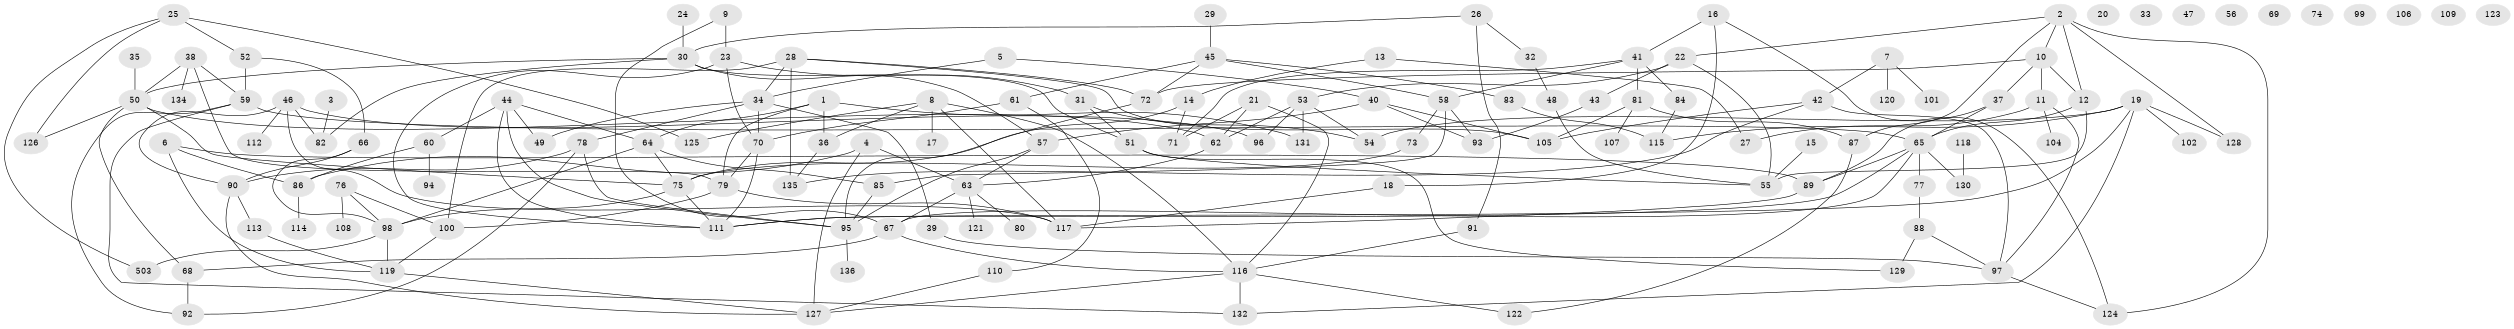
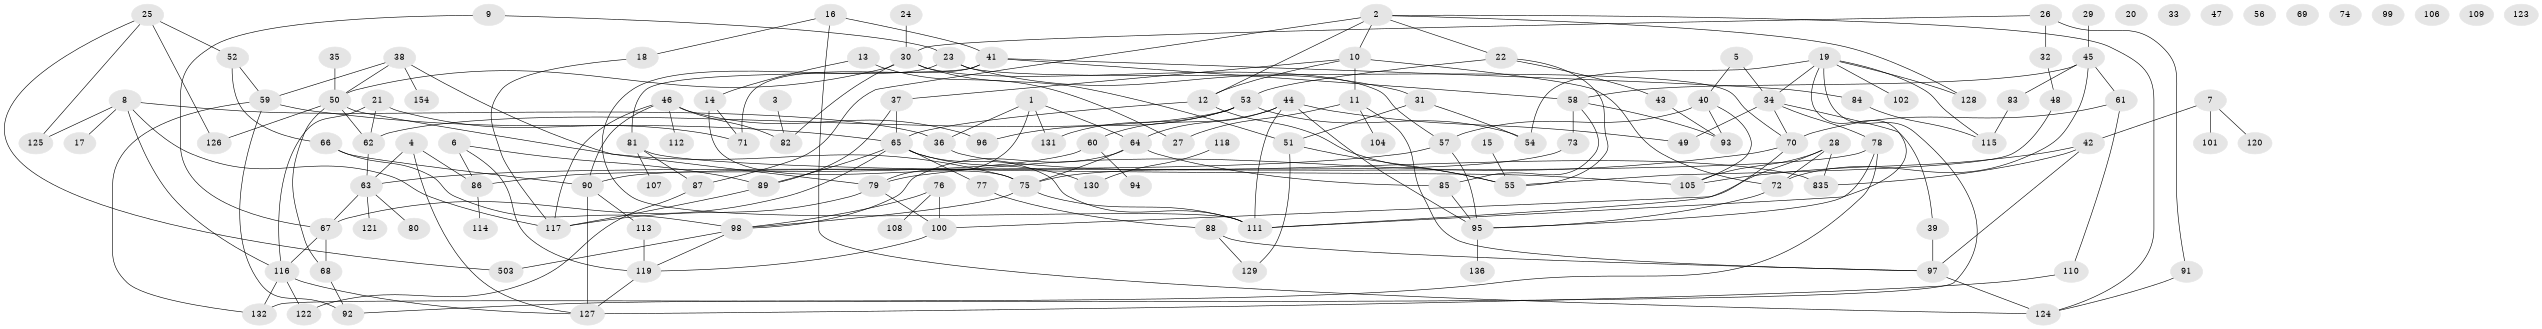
  graph {
    node [color=gray90 style=filled]
    1
    36
    64
    79
    131
-   135
+   135 [label=835]
    75
    85
    98
    117
    100
    2
    10
    12
    22
    87
    124
    128
    11
    37
    72
    55
    65
    43
    53
    122
    3
    82
    4
    63
    86
    127
    67
    80
    121
    114
    5
    34
    40
    78
    70
    39
    49
    105
    57
    93
    6
    89
    119
    7
    42
    101
    120
    97
    8
    17
    116
    125
    132
    9
    23
    111
    31
    68
    27
    104
    95
    90
    92
    77
    130
    13
    14
    71
    15
    16
    18
    41
    58
    81
    84
    19
    54
    102
    115
    20
    21
    62
    96
    51
    24
    30
    50
    25
    52
    n96 [label=503]
    126
    59
    66
    26
    32
    91
    48
    28
    29
    45
    61
    83
    129
    33
    35
    38
-   134
+   134 [label=154]
    73
    107
    44
    60
    94
    76
    108
    n121 [label=136]
    110
    46
    112
    113
    47
    56
    88
    69
    74
    99
    106
    109
    118
    123
    1 -- 36
    1 -- 64
    1 -- 79
    1 -- 131
    36 -- 135
    64 -- 75
    64 -- 85
    64 -- 98
    79 -- 117
    79 -- 100
    75 -- 98
    75 -- 111
    85 -- 95
    98 -- 119
    98 -- n96
    100 -- 119
    2 -- 10
    2 -- 12
    2 -- 22
    2 -- 87
    2 -- 124
    2 -- 128
    10 -- 12
    10 -- 11
    10 -- 37
    10 -- 72
    12 -- 55
    12 -- 65
    22 -- 55
    22 -- 43
    22 -- 53
    87 -- 122
    11 -- 97
    11 -- 27
    11 -- 104
    37 -- 65
    37 -- 89
    72 -- 95
    65 -- 67
    65 -- 89
    65 -- 111
    65 -- 77
    65 -- 130
    43 -- 93
    53 -- 131
    53 -- 54
    53 -- 62
    53 -- 96
    3 -- 82
    4 -- 63
    4 -- 86
    4 -- 127
    63 -- 67
    63 -- 80
    63 -- 121
    86 -- 114
    67 -- 116
    67 -- 68
    5 -- 34
    5 -- 40
    34 -- 78
    34 -- 70
    34 -- 39
    34 -- 49
    40 -- 105
    40 -- 57
    40 -- 93
    78 -- 95
    78 -- 90
    78 -- 92
    70 -- 79
    70 -- 111
    39 -- 97
    57 -- 63
    57 -- 95
    6 -- 86
    6 -- 89
    6 -- 119
    89 -- 117
    119 -- 127
    7 -- 42
    7 -- 101
    7 -- 120
    42 -- 135
    42 -- 105
    42 -- 97
    97 -- 124
    8 -- 36
    8 -- 117
    8 -- 17
    8 -- 116
    8 -- 125
    116 -- 122
    116 -- 127
    116 -- 132
    9 -- 67
    9 -- 23
    23 -- 70
    23 -- 111
    23 -- 31
    31 -- 54
    31 -- 51
    68 -- 92
    95 -- n121
    90 -- 127
    90 -- 113
    77 -- 88
    13 -- 27
    13 -- 14
    14 -- 75
    14 -- 71
    15 -- 55
    16 -- 124
    16 -- 18
    16 -- 41
    18 -- 117
    41 -- 71
    41 -- 58
    41 -- 81
    41 -- 84
    58 -- 85
    58 -- 93
    58 -- 73
    81 -- 87
    81 -- 105
    81 -- 107
    84 -- 115
    19 -- 128
-   28 -- 34
+   19 -- 34
    19 -- 132
    19 -- 111
    19 -- 54
    19 -- 102
    19 -- 115
    21 -- 116
    21 -- 71
    21 -- 62
    62 -- 63
    51 -- 55
    51 -- 129
    24 -- 30
    30 -- 82
    30 -- 57
    30 -- 51
    30 -- 50
    50 -- 75
    50 -- 68
    50 -- 62
    50 -- 126
    25 -- 125
    25 -- 52
    25 -- n96
    25 -- 126
    52 -- 59
    52 -- 66
    59 -- 65
    59 -- 132
    59 -- 92
    66 -- 98
    66 -- 90
    26 -- 30
    26 -- 32
    26 -- 91
    32 -- 48
-   91 -- 116
+   91 -- 124
    48 -- 55
    28 -- 135
    28 -- 100
    28 -- 72
    28 -- 105
    29 -- 45
    45 -- 72
    45 -- 58
    45 -- 61
    45 -- 83
    61 -- 70
    61 -- 110
    83 -- 115
    35 -- 50
    38 -- 79
    38 -- 50
    38 -- 59
    38 -- 134
    73 -- 75
    44 -- 64
    44 -- 49
    44 -- 111
    44 -- 95
    44 -- 60
    60 -- 86
    60 -- 94
    76 -- 98
    76 -- 100
    76 -- 108
    110 -- 127
    46 -- 117
    46 -- 82
    46 -- 90
    46 -- 96
    46 -- 112
    113 -- 119
    88 -- 97
    88 -- 129
    118 -- 130
  }
